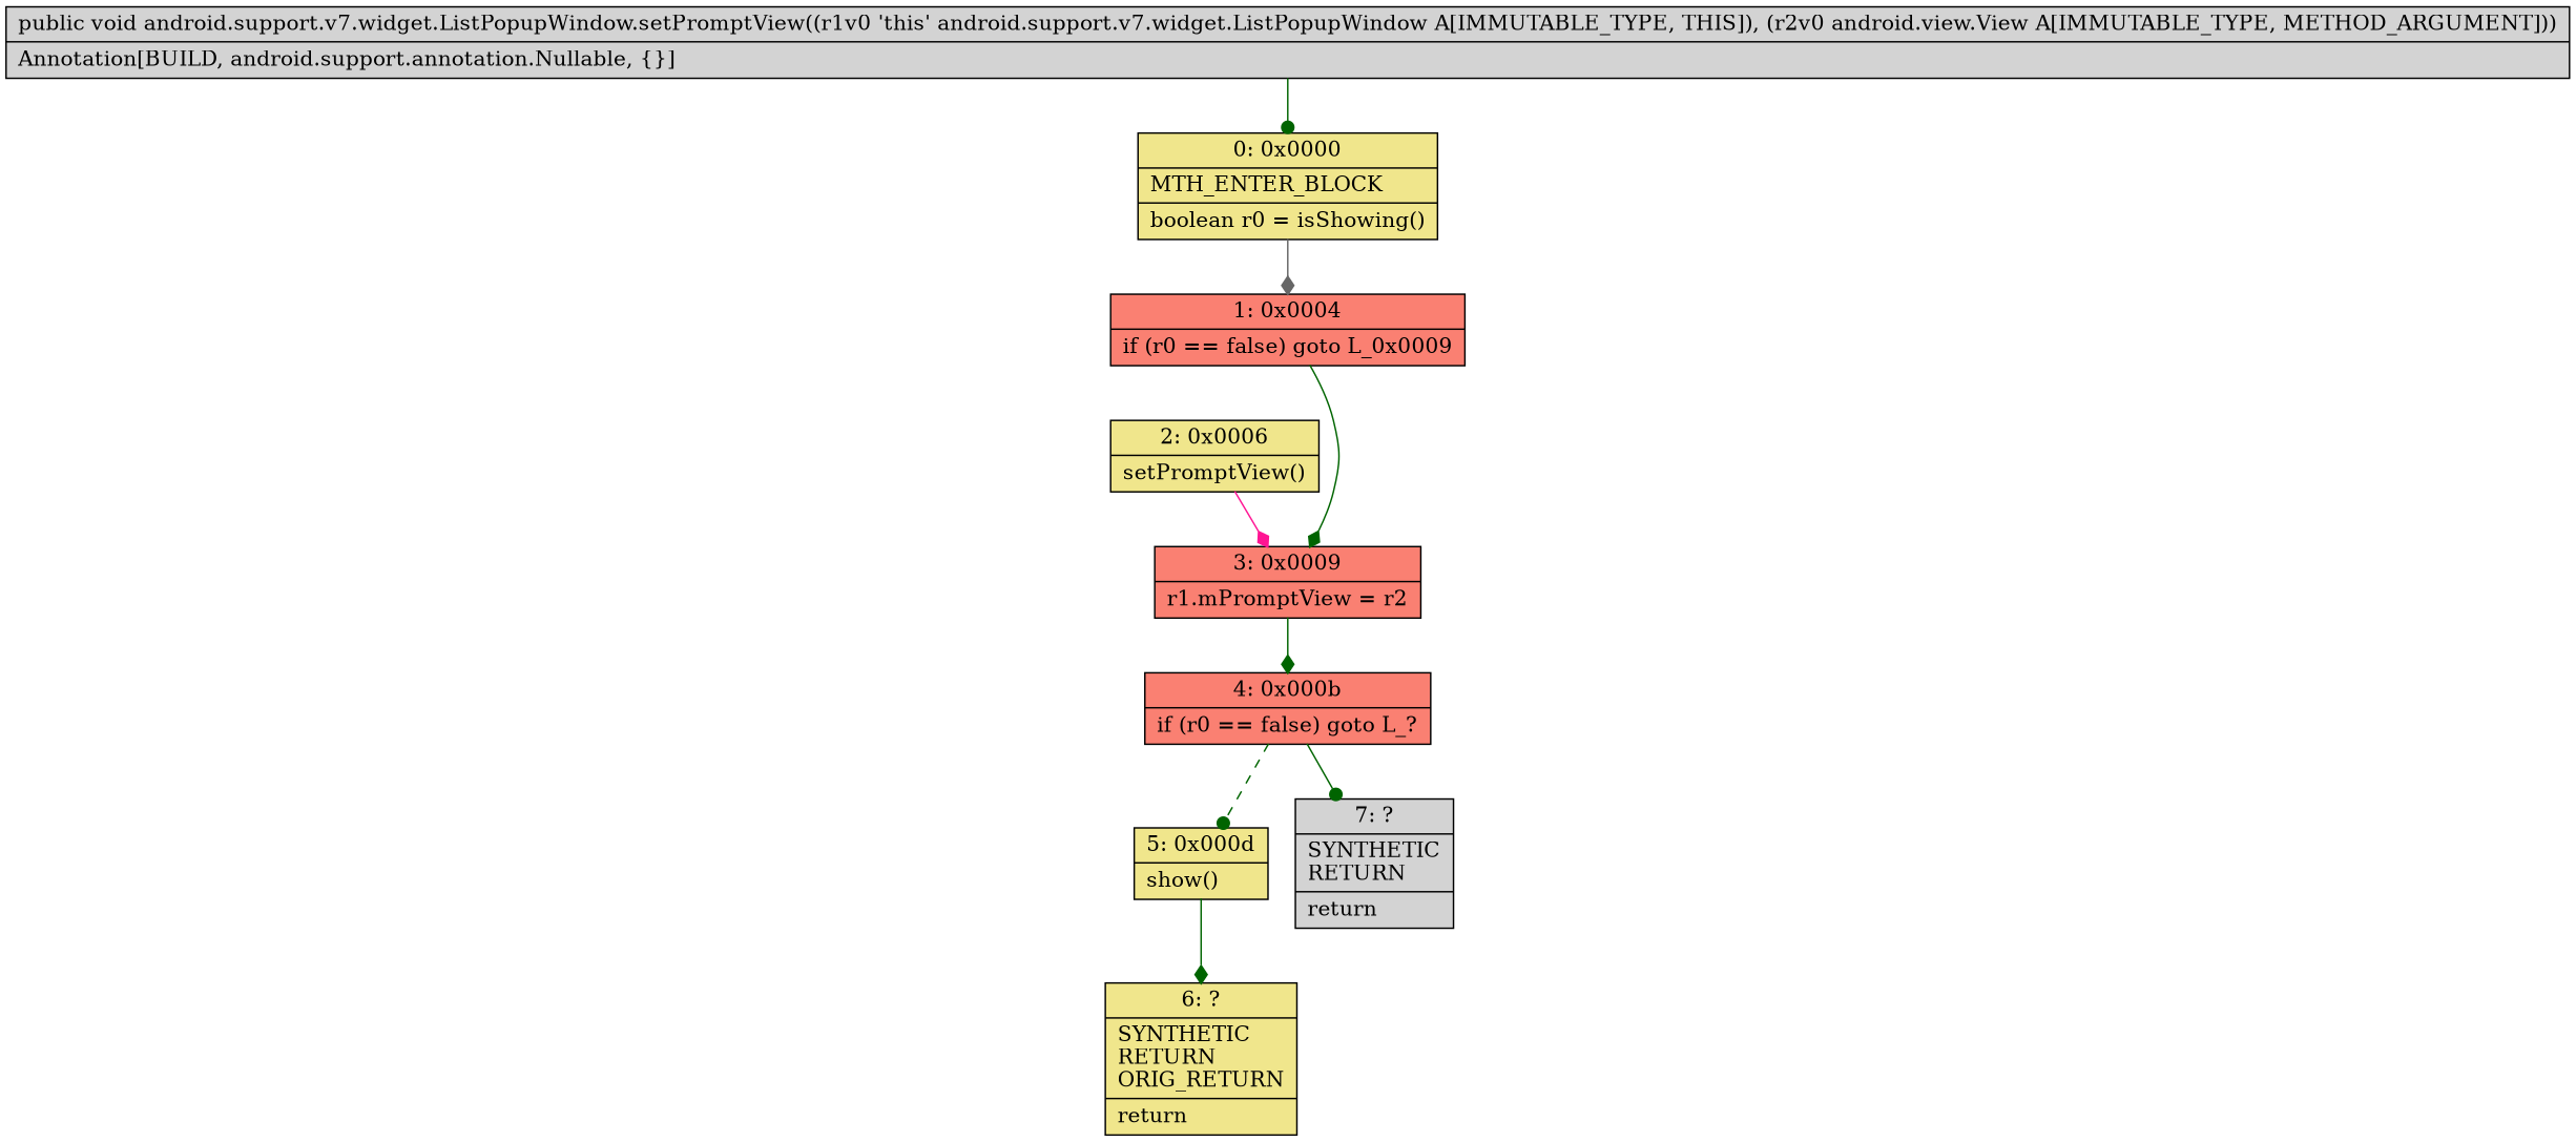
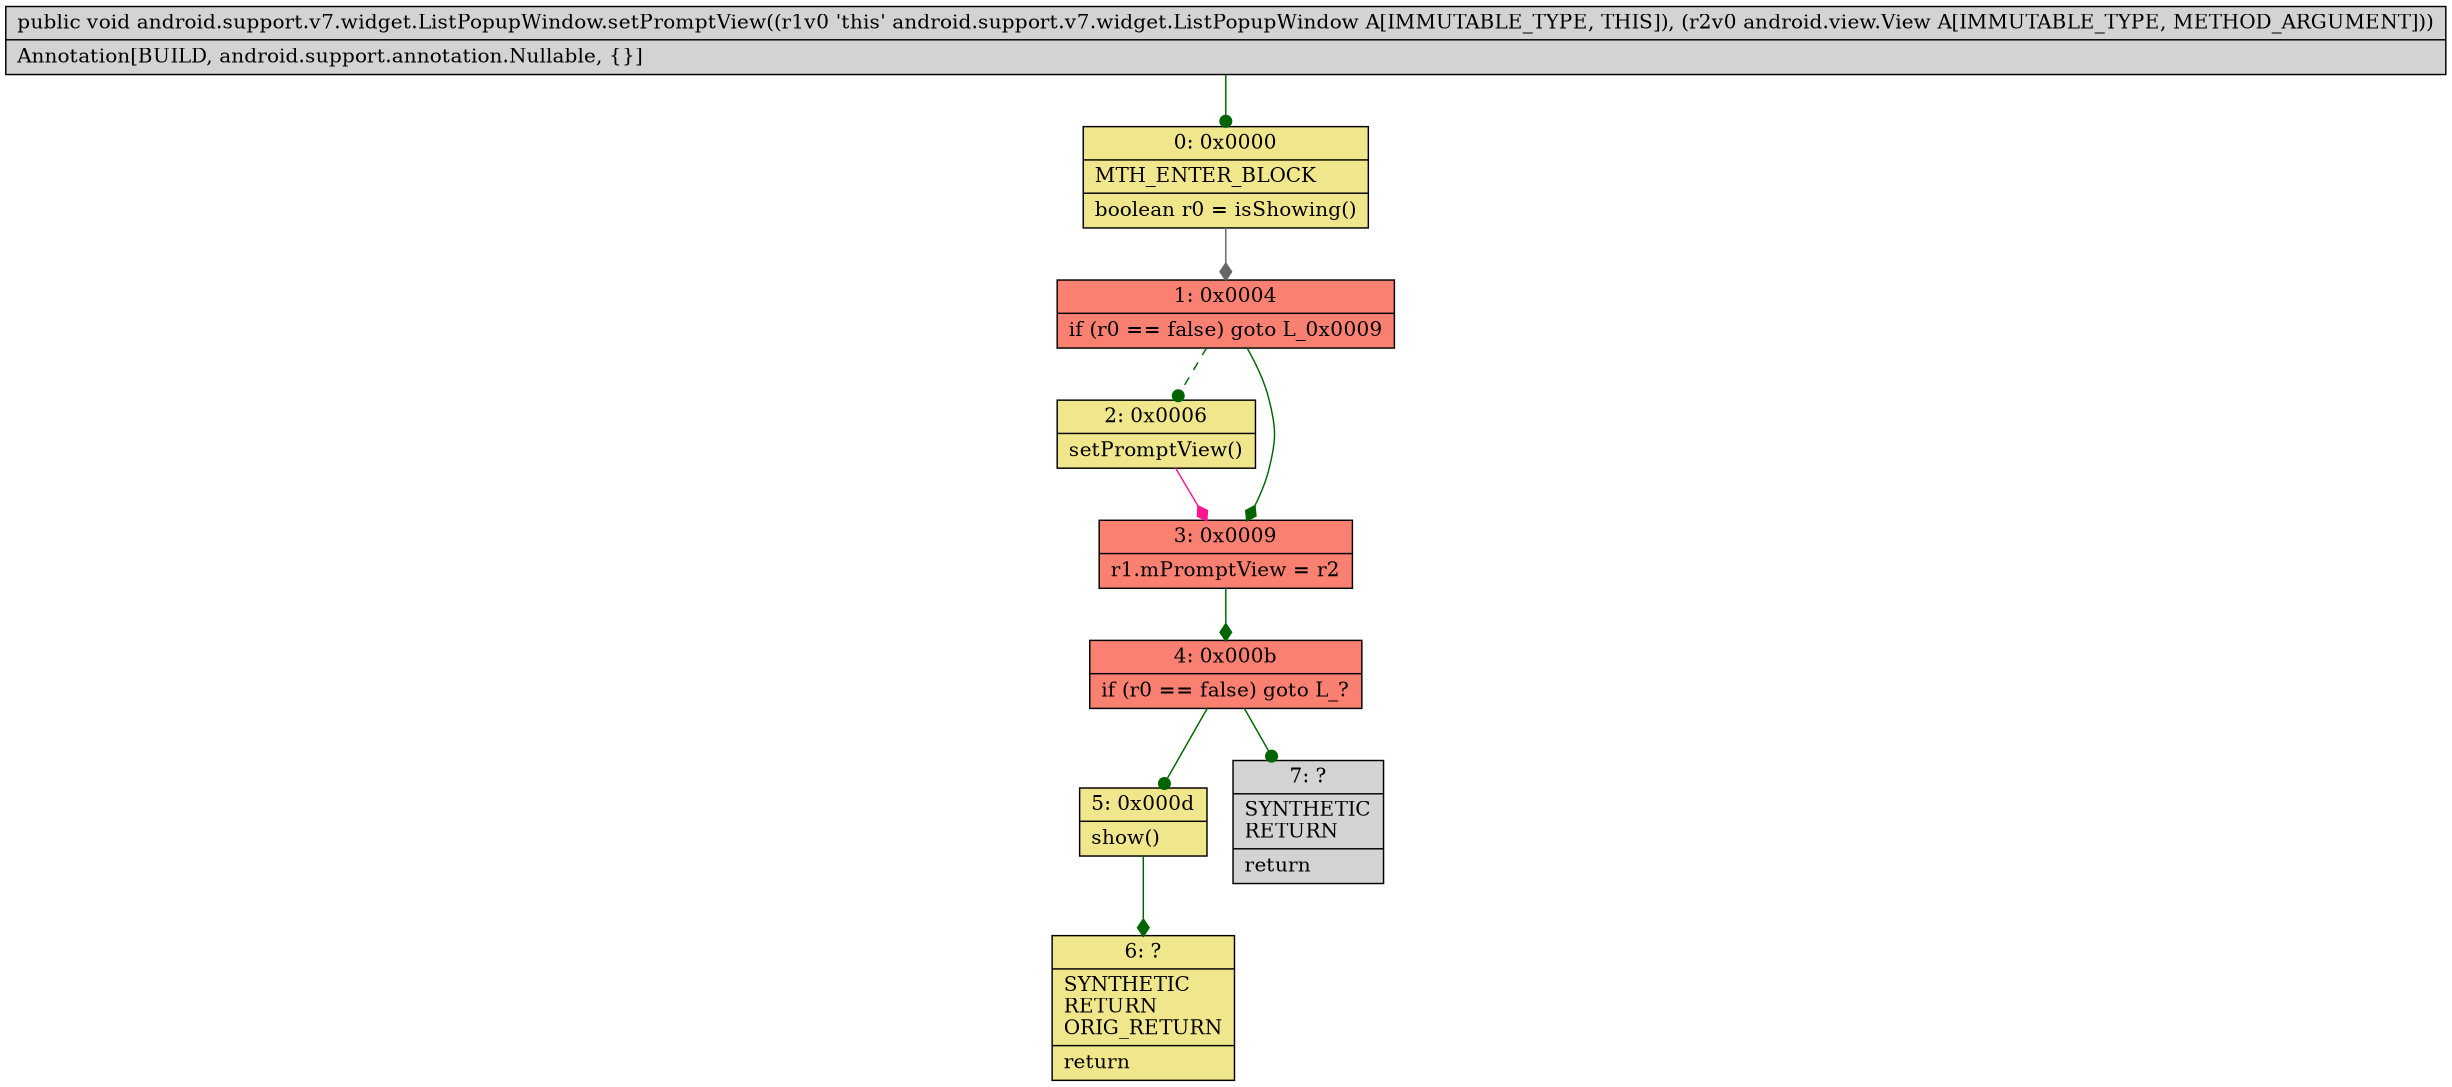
  digraph {
    node [fillcolor=khaki shape=record style=filled]
    edge [arrowhead=diamond color=darkgreen]
    n1 [label="{0\:\ 0x0000|MTH_ENTER_BLOCK\l|boolean r0 = isShowing()\l}"]
    n2 [fillcolor=salmon label="{1\:\ 0x0004|if (r0 == false) goto L_0x0009\l}"]
    n3 [label="{2\:\ 0x0006|setPromptView()\l}"]
    n4 [fillcolor=salmon label="{3\:\ 0x0009|r1.mPromptView = r2\l}"]
    n5 [fillcolor=salmon label="{4\:\ 0x000b|if (r0 == false) goto L_?\l}"]
    n6 [label="{5\:\ 0x000d|show()\l}"]
    n7 [fillcolor=lightgrey label="{7\:\ ?|SYNTHETIC\lRETURN\l|return\l}"]
    n8 [label="{6\:\ ?|SYNTHETIC\lRETURN\lORIG_RETURN\l|return\l}"]
    n9 [fillcolor=lightgrey label="{public void android.support.v7.widget.ListPopupWindow.setPromptView((r1v0 'this' android.support.v7.widget.ListPopupWindow A[IMMUTABLE_TYPE, THIS]), (r2v0 android.view.View A[IMMUTABLE_TYPE, METHOD_ARGUMENT]))  | Annotation[BUILD, android.support.annotation.Nullable, \{\}]\l}"]
    n1 -> n2 [color=gray40]
+   n2 -> n3 [arrowhead=dot style=dashed]
    n2 -> n4
    n3 -> n4 [color=deeppink]
    n4 -> n5
-   n5 -> n6 [arrowhead=dot style=dashed]
+   n5 -> n6 [arrowhead=dot style=solid]
    n5 -> n7 [arrowhead=dot]
    n6 -> n8
    n9 -> n1 [arrowhead=dot]
  }
